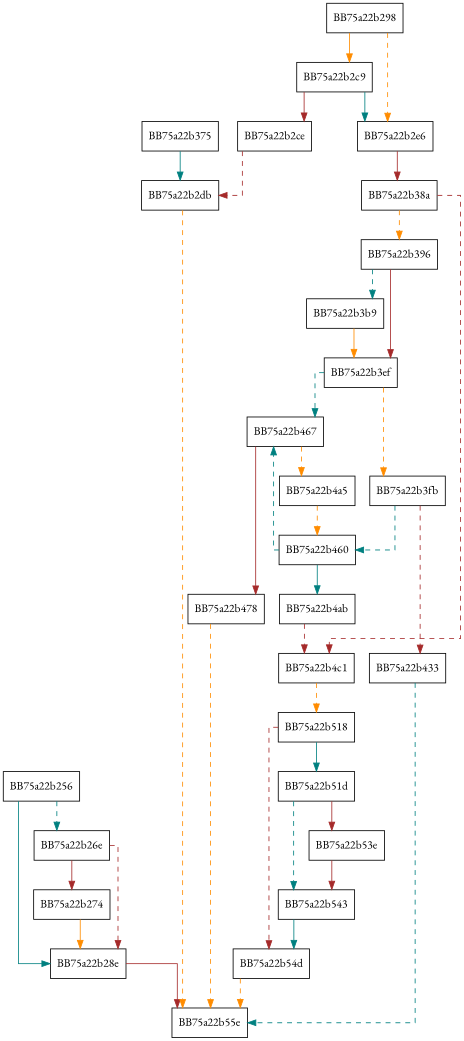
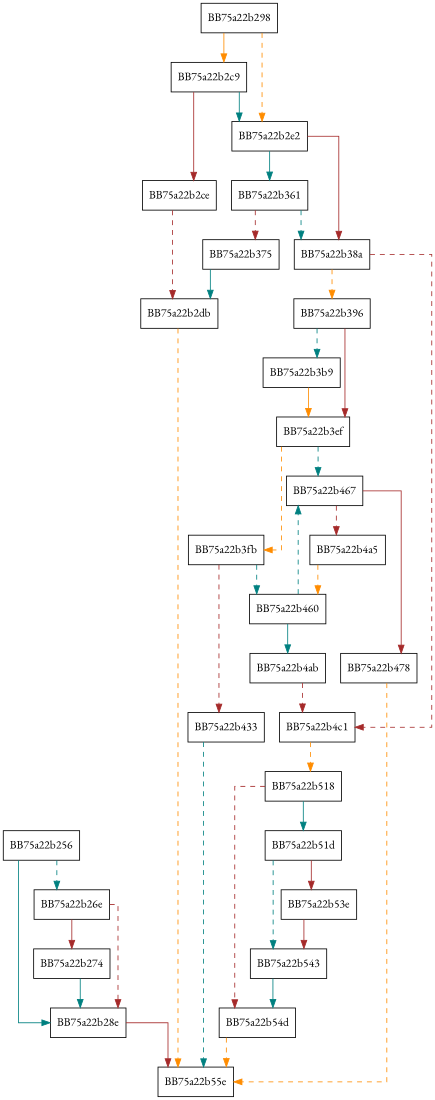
  digraph {
    fontname="EB Garamond"
    splines=ortho
    node [fontname="EB Garamond" shape=box]
    edge [color=brown fontname="EB Garamond" style=dashed]
    BB75a22b298
-   BB75a22b2e2 [label=BB75a22b2e6]
+   BB75a22b2e2
    BB75a22b2c9
    BB75a22b256
    BB75a22b28e
    BB75a22b26e
    BB75a22b38a
+   BB75a22b361
    BB75a22b2ce
    BB75a22b55e
    BB75a22b274
    BB75a22b4c1
    BB75a22b396
    BB75a22b375
    BB75a22b2db
    BB75a22b518
    BB75a22b3ef
    BB75a22b3b9
    BB75a22b54d
    BB75a22b51d
    BB75a22b467
    BB75a22b3fb
    BB75a22b4a5
    BB75a22b478
    BB75a22b460
    BB75a22b433
    BB75a22b4ab
    BB75a22b543
    BB75a22b53e
    BB75a22b298 -> BB75a22b2e2 [color=darkorange]
    BB75a22b298 -> BB75a22b2c9 [color=darkorange style=solid]
    BB75a22b2e2 -> BB75a22b38a [style=solid]
+   BB75a22b2e2 -> BB75a22b361 [color=teal style=solid]
    BB75a22b2c9 -> BB75a22b2e2 [color=teal style=solid]
    BB75a22b2c9 -> BB75a22b2ce [style=solid]
    BB75a22b256 -> BB75a22b28e [color=teal style=solid]
    BB75a22b256 -> BB75a22b26e [color=teal]
    BB75a22b28e -> BB75a22b55e [style=solid]
    BB75a22b26e -> BB75a22b28e
    BB75a22b26e -> BB75a22b274 [style=solid]
    BB75a22b38a -> BB75a22b4c1
    BB75a22b38a -> BB75a22b396 [color=darkorange]
+   BB75a22b361 -> BB75a22b38a [color=teal]
+   BB75a22b361 -> BB75a22b375
    BB75a22b2ce -> BB75a22b2db
-   BB75a22b274 -> BB75a22b28e [color=darkorange style=solid]
+   BB75a22b274 -> BB75a22b28e [color=teal style=solid]
    BB75a22b4c1 -> BB75a22b518 [color=darkorange]
    BB75a22b396 -> BB75a22b3ef [style=solid]
    BB75a22b396 -> BB75a22b3b9 [color=teal]
    BB75a22b375 -> BB75a22b2db [color=teal style=solid]
    BB75a22b2db -> BB75a22b55e [color=darkorange]
    BB75a22b518 -> BB75a22b54d
    BB75a22b518 -> BB75a22b51d [color=teal style=solid]
    BB75a22b3ef -> BB75a22b467 [color=teal]
    BB75a22b3ef -> BB75a22b3fb [color=darkorange]
    BB75a22b3b9 -> BB75a22b3ef [color=darkorange style=solid]
    BB75a22b54d -> BB75a22b55e [color=darkorange]
    BB75a22b51d -> BB75a22b543 [color=teal]
    BB75a22b51d -> BB75a22b53e [style=solid]
-   BB75a22b467 -> BB75a22b4a5 [color=darkorange]
+   BB75a22b467 -> BB75a22b4a5
    BB75a22b467 -> BB75a22b478 [style=solid]
    BB75a22b3fb -> BB75a22b460 [color=teal]
    BB75a22b3fb -> BB75a22b433
    BB75a22b4a5 -> BB75a22b460 [color=darkorange]
    BB75a22b478 -> BB75a22b55e [color=darkorange]
    BB75a22b460 -> BB75a22b467 [color=teal]
    BB75a22b460 -> BB75a22b4ab [color=teal style=solid]
    BB75a22b433 -> BB75a22b55e [color=teal]
    BB75a22b4ab -> BB75a22b4c1
    BB75a22b543 -> BB75a22b54d [color=teal style=solid]
    BB75a22b53e -> BB75a22b543 [style=solid]
  }
